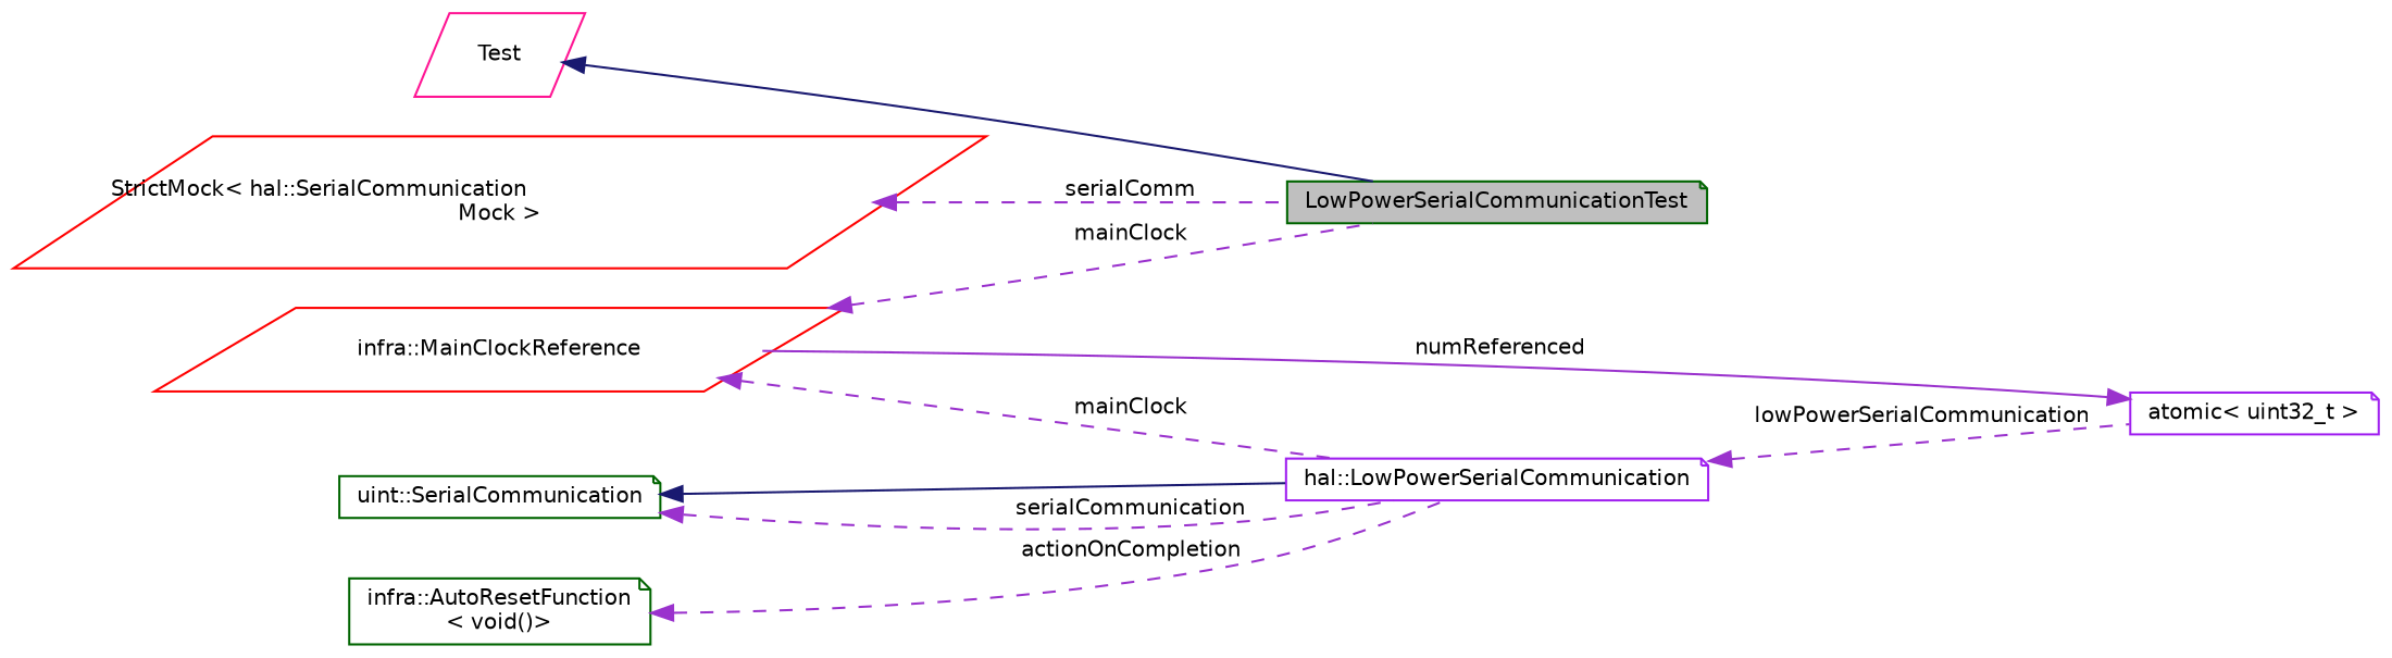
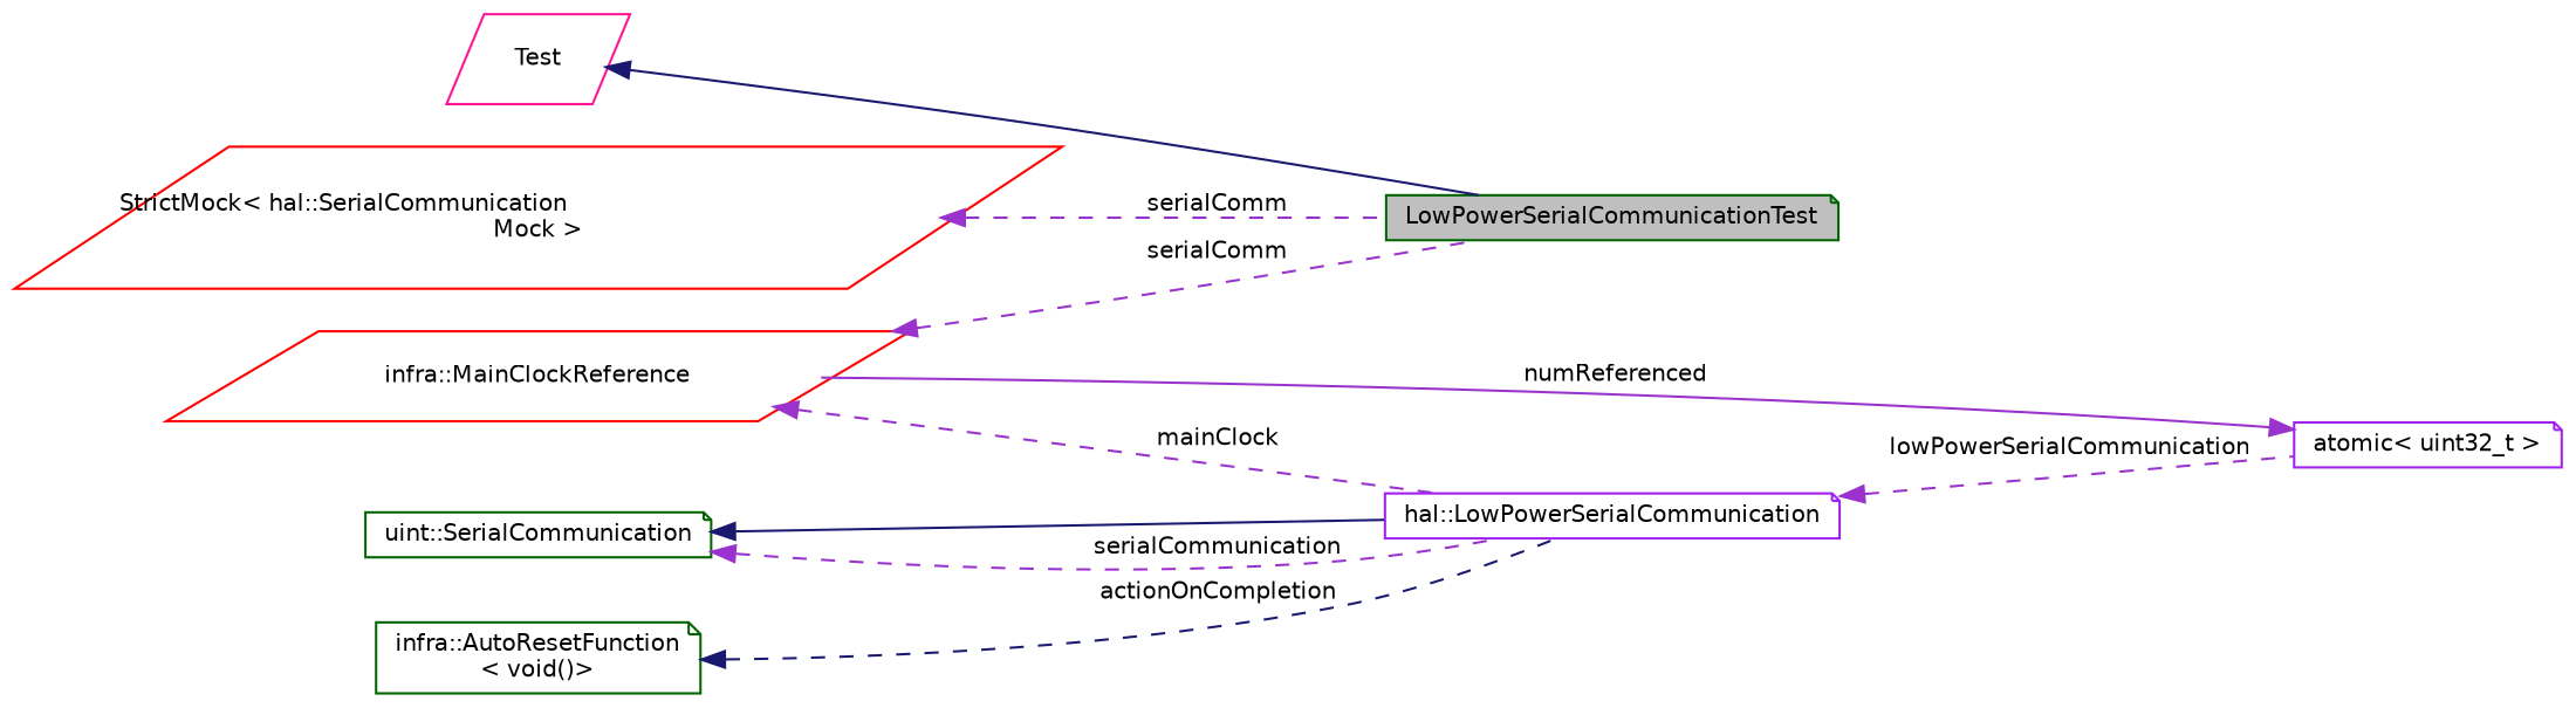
  digraph {
    rankdir=LR
    node [color=darkgreen fillcolor=white fontname=Helvetica fontsize=10 shape=note style=filled]
    edge [color=darkorchid3 dir=back fontname=Helvetica fontsize=10 labelfontname=Helvetica labelfontsize=10 style=dashed]
    n1 [fillcolor=grey75 fontcolor=black height=0.2 label=LowPowerSerialCommunicationTest width=0.4]
    n2 [color=deeppink height=0.2 label=Test shape=parallelogram width=0.4]
    n3 [color=red height=0.2 label="StrictMock\< hal::SerialCommunication\lMock \>" shape=parallelogram width=0.4]
    n4 [color=red height=0.2 label="infra::MainClockReference" shape=parallelogram width=0.4]
    n5 [color=purple height=0.2 label="hal::LowPowerSerialCommunication" width=0.4]
    n6 [color=purple height=0.2 label="atomic\< uint32_t \>" width=0.4]
    n7 [height=0.2 label="uint::SerialCommunication" width=0.4]
    n8 [height=0.2 label="infra::AutoResetFunction\l\< void()\>" width=0.4]
    n2 -> n1 [color=midnightblue style=solid]
    n3 -> n1 [label=" serialComm"]
-   n4 -> n1 [label=" mainClock"]
+   n4 -> n1 [label=" serialComm"]
    n4 -> n5 [label=" mainClock"]
    n5 -> n6 [label=" lowPowerSerialCommunication"]
    n6 -> n4 [label=" numReferenced" style=solid]
    n7 -> n5 [color=midnightblue style=solid]
    n7 -> n5 [label=" serialCommunication"]
-   n8 -> n5 [label=" actionOnCompletion"]
+   n8 -> n5 [color=midnightblue label=" actionOnCompletion"]
  }
